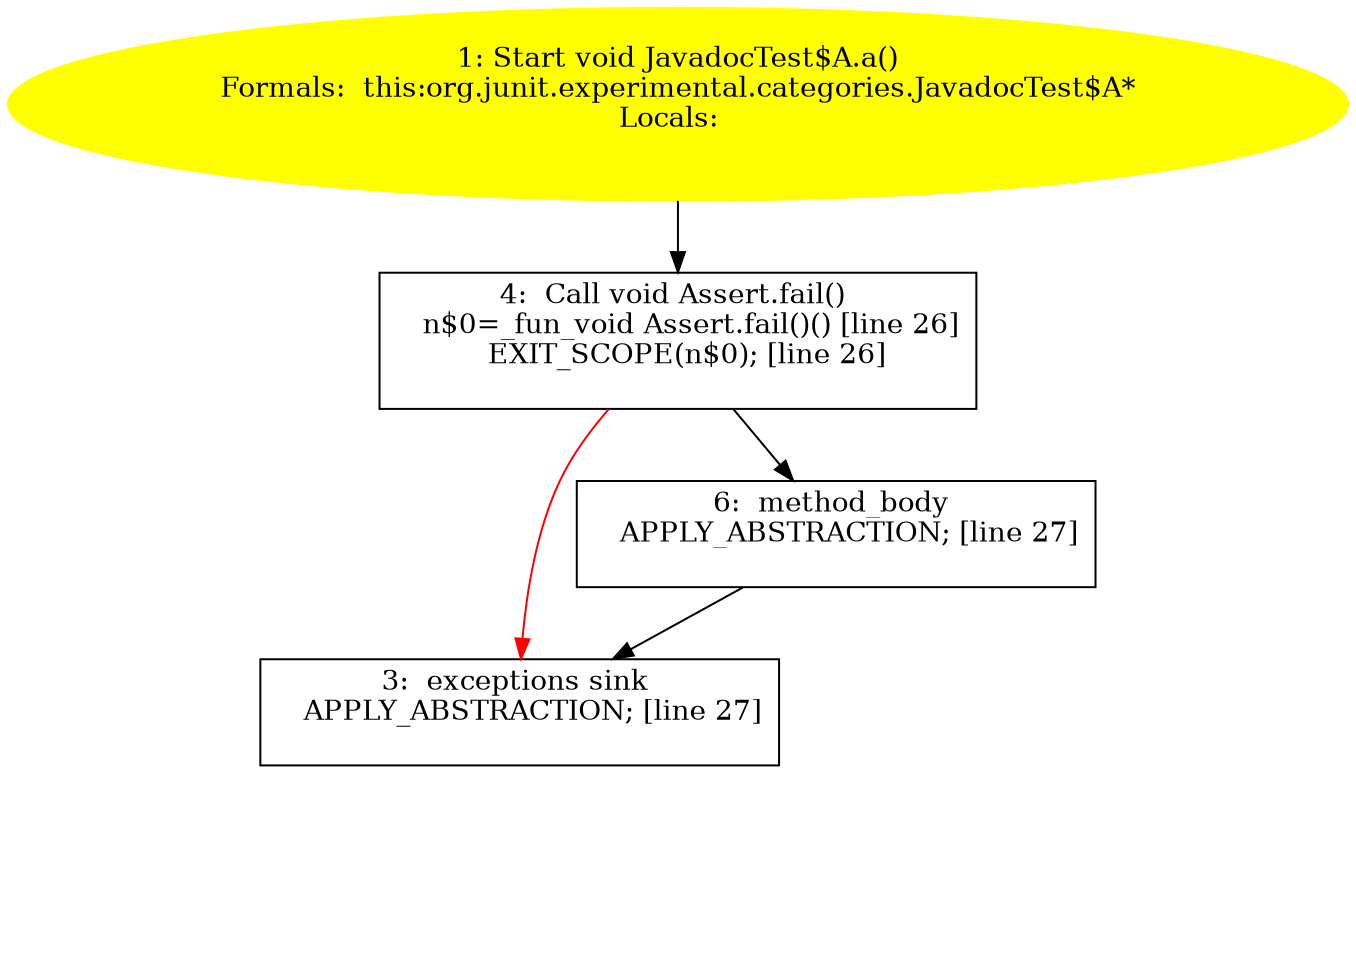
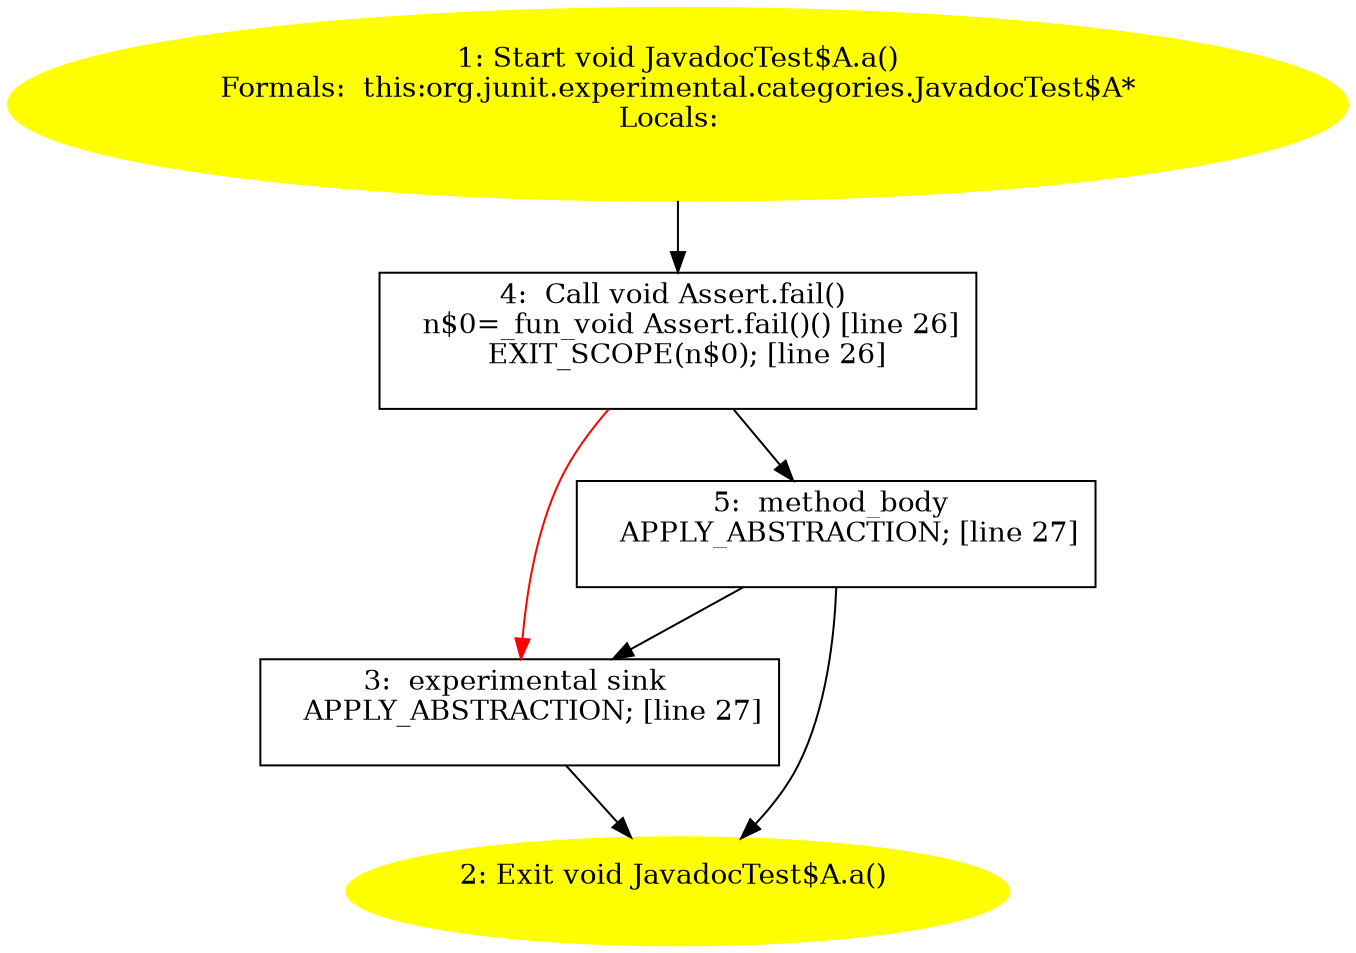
  digraph {
    node [shape=box]
    n1 [color=yellow label="1: Start void JavadocTest$A.a()\nFormals:  this:org.junit.experimental.categories.JavadocTest$A*\nLocals:  \n  " style=filled shape=""]
    n2 [label="4:  Call void Assert.fail() \n   n$0=_fun_void Assert.fail()() [line 26]\n  EXIT_SCOPE(n$0); [line 26]\n "]
-   n3 [label="3:  exceptions sink \n   APPLY_ABSTRACTION; [line 27]\n "]
-   n4 [label="6:  method_body \n   APPLY_ABSTRACTION; [line 27]\n "]
+   n3 [label="3:  experimental sink \n   APPLY_ABSTRACTION; [line 27]\n "]
+   n4 [label="5:  method_body \n   APPLY_ABSTRACTION; [line 27]\n "]
+   n5 [color=yellow label="2: Exit void JavadocTest$A.a() \n  " style=filled shape=""]
    n1 -> n2
    n2 -> n3 [color=red]
    n2 -> n4
+   n3 -> n5
    n4 -> n3 [color=black]
+   n4 -> n5
  }
